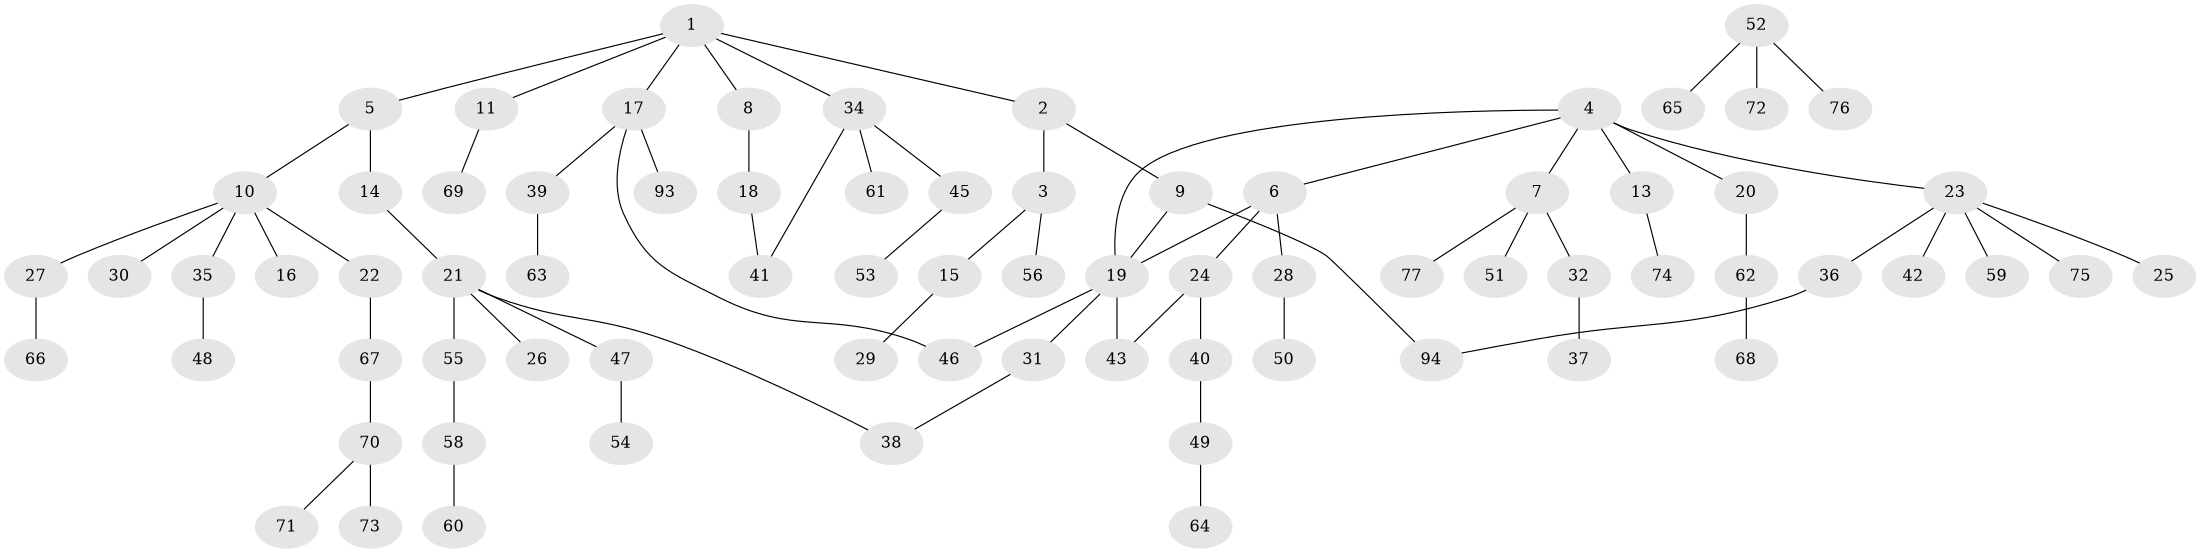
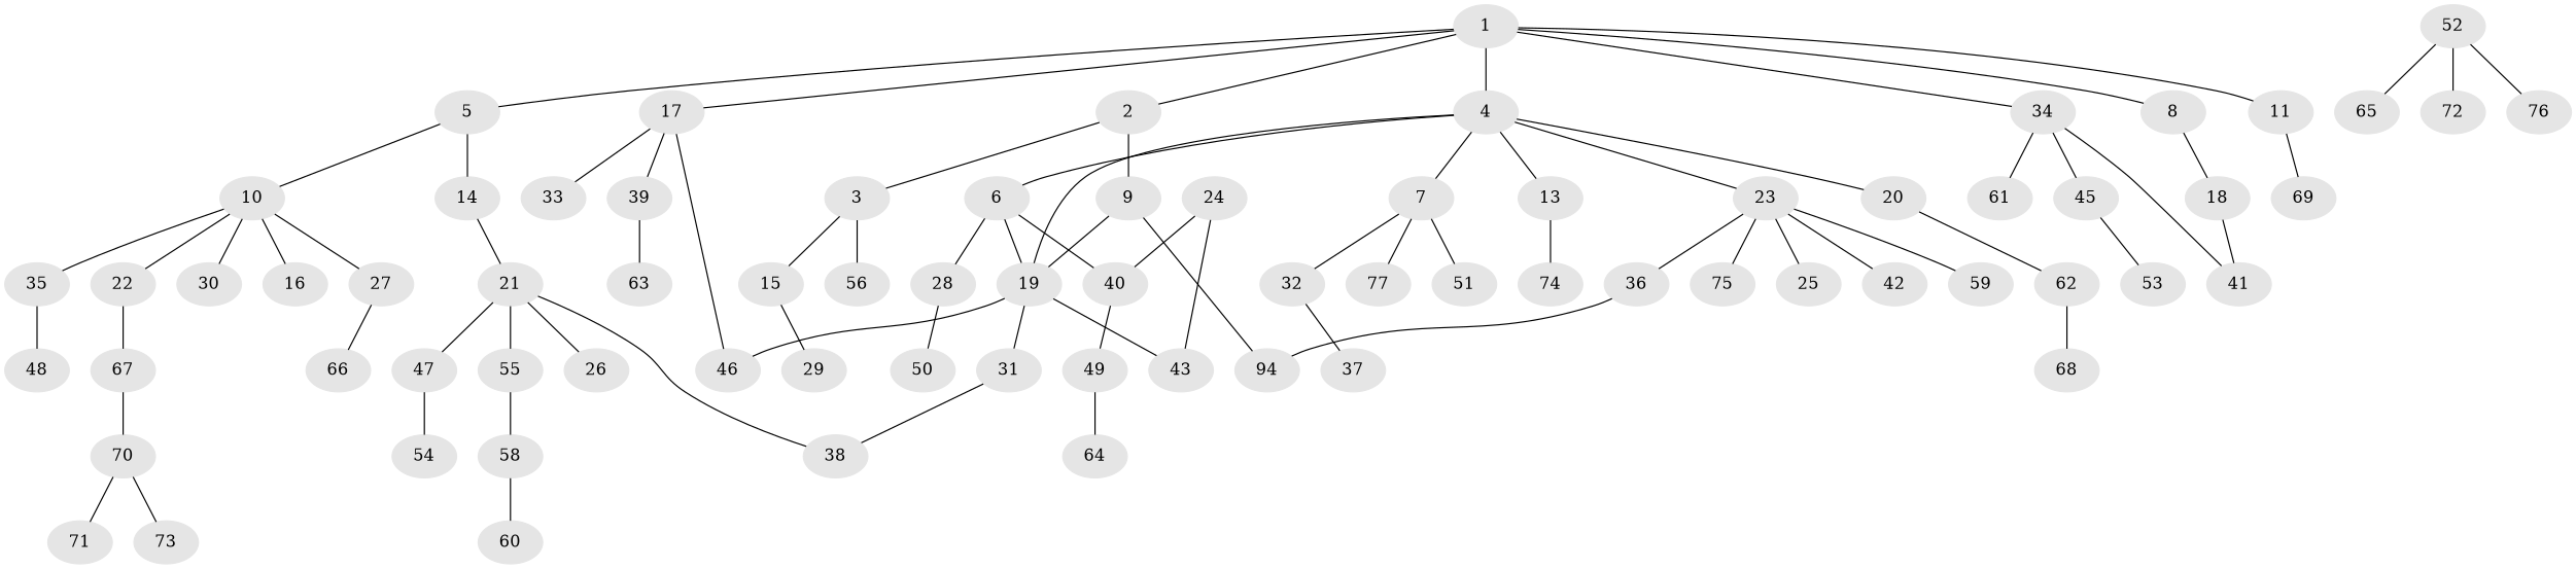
  graph {
    node [color=gray90 style=filled]
    1
    2
    4
    5
    8
    11
    17
    34
    3
    9
    6
    7
    13
    19
    20
    23
    10
    14
    18
    69
-   33 [label=93]
+   33
    39
    46
    41
    45
    61
    15
    56
    n29 [label=94]
    29
    24
    28
    32
    51
    77
    74
    31
    43
    62
    25
    36
    42
    59
    75
    16
    22
    27
    30
    35
    21
    40
    50
    37
    67
    66
    48
    26
    38
    47
    55
    52
    65
    72
    76
    63
    68
    54
    58
    70
    49
    53
    64
    60
    71
    73
    1 -- 2
+   1 -- 4
    1 -- 5
    1 -- 8
    1 -- 11
    1 -- 17
    1 -- 34
    2 -- 3
    2 -- 9
    4 -- 6
    4 -- 7
    4 -- 13
    4 -- 19
    4 -- 20
    4 -- 23
    5 -- 10
    5 -- 14
    8 -- 18
    11 -- 69
    17 -- 33
    17 -- 39
    17 -- 46
    34 -- 41
    34 -- 45
    34 -- 61
    3 -- 15
    3 -- 56
    9 -- 19
    9 -- n29
    6 -- 19
-   6 -- 24
+   6 -- 40
    6 -- 28
    7 -- 32
    7 -- 51
    7 -- 77
    13 -- 74
    19 -- 46
    19 -- 31
    19 -- 43
    20 -- 62
    23 -- 25
    23 -- 36
    23 -- 42
    23 -- 59
    23 -- 75
    10 -- 16
    10 -- 22
    10 -- 27
    10 -- 30
    10 -- 35
    14 -- 21
    18 -- 41
    39 -- 63
    45 -- 53
    15 -- 29
    24 -- 43
    24 -- 40
    28 -- 50
    32 -- 37
    31 -- 38
    62 -- 68
    36 -- n29
    22 -- 67
    27 -- 66
    35 -- 48
    21 -- 26
    21 -- 38
    21 -- 47
    21 -- 55
    40 -- 49
    67 -- 70
    47 -- 54
    55 -- 58
    52 -- 65
    52 -- 72
    52 -- 76
    58 -- 60
    70 -- 71
    70 -- 73
    49 -- 64
  }
